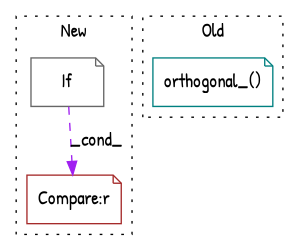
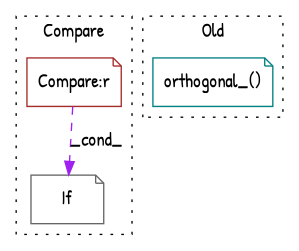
  digraph {
    fontname="Patrick Hand"
    node [shape=note fontname="Patrick Hand"]
    n1 [a=96 l=3 label=If s=446 color=gray40]
    n2 [a=40 l=26 label="Compare:r" s=449 color=brown]
    n3 [a=75 l="20,1" label="orthogonal_()" s="532,564" color=teal]
    subgraph cluster_1 {
-     label=New
+     label=Compare
      style=dotted
      n1
      n2
    }
    subgraph cluster_2 {
      label=Old
      style=dotted
      n3
    }
-   n1 -> n2 [label=_cond_ color=purple style=dashed fontname="Patrick Hand"]
+   n2 -> n1 [label=_cond_ color=purple style=dashed fontname="Patrick Hand"]
  }
